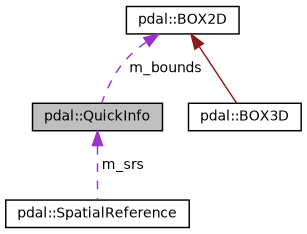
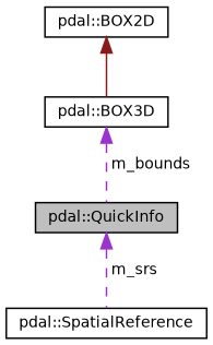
  digraph {
    node [color=black fillcolor=white fontname=Helvetica fontsize=10 shape=record style=filled]
    edge [color=darkorchid3 dir=back fontname=Helvetica fontsize=10 labelfontname=Helvetica labelfontsize=10 style=dashed]
    n1 [fillcolor=grey75 fontcolor=black height=0.2 label="pdal::QuickInfo" width=0.4]
    n2 [height=0.2 label="pdal::SpatialReference" width=0.4]
    n3 [height=0.2 label="pdal::BOX3D" width=0.4]
    n4 [height=0.2 label="pdal::BOX2D" width=0.4]
    n1 -> n2 [label=" m_srs"]
-   n4 -> n1 [label=" m_bounds"]
+   n3 -> n1 [label=" m_bounds"]
    n4 -> n3 [color=firebrick4 style=solid]
  }
